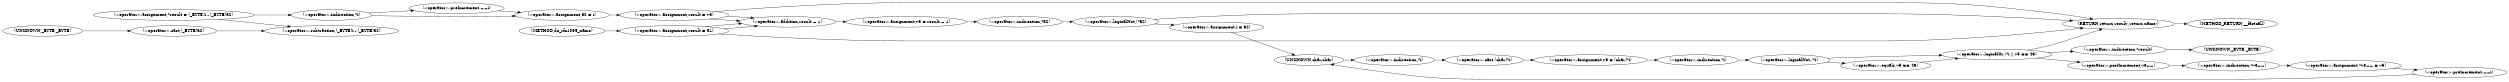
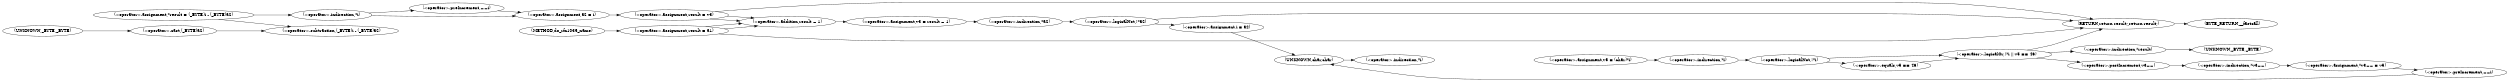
  digraph {
    rankdir=LR
    n1 [label="(<operator>.assignment,result = a1)"]
    n2 [label="(<operator>.addition,result + 1)"]
-   n3 [label="(RETURN,return result;,return name;)"]
+   n3 [label="(RETURN,return result;,return result;)"]
    n4 [label="(<operator>.assignment,v3 = result + 1)"]
-   n5 [label="(METHOD_RETURN,__fastcall)"]
+   n5 [label="(BYTE_RETURN,__fastcall)"]
    n6 [label="(<operator>.assignment,result = v3)"]
    n7 [label="(<operator>.indirection,*a2)"]
    n8 [label="(<operator>.logicalNot,!*a2)"]
    n9 [label="(<operator>.assignment,i = a2)"]
    n10 [label="(UNKNOWN,char,char)"]
    n11 [label="(<operator>.indirection,*i)"]
    n12 [label="(<operator>.preIncrement,++i)"]
    n13 [label="(<operator>.assignment,v5 = (char)*i)"]
    n14 [label="(<operator>.indirection,*i)"]
    n15 [label="(<operator>.logicalNot,!*i)"]
-   n16 [label="(<operator>.cast,(char)*i)"]
    n17 [label="(<operator>.logicalOr,!*i || v5 == 46)"]
    n18 [label="(<operator>.postIncrement,v3++)"]
    n19 [label="(<operator>.indirection,*result)"]
    n20 [label="(<operator>.indirection,*v3++)"]
    n21 [label="(UNKNOWN,_BYTE,_BYTE)"]
    n22 [label="(<operator>.equals,v5 == 46)"]
    n23 [label="(<operator>.assignment,*v3++ = v5)"]
    n24 [label="(<operator>.assignment,*result = (_BYTE)i - (_BYTE)a2)"]
    n25 [label="(<operator>.indirection,*i)"]
    n26 [label="(<operator>.subtraction,(_BYTE)i - (_BYTE)a2)"]
    n27 [label="(<operator>.preIncrement,++i)"]
    n28 [label="(<operator>.assignment,a2 = i)"]
    n29 [label="(UNKNOWN,_BYTE,_BYTE)"]
    n30 [label="(<operator>.cast,(_BYTE)a2)"]
    n31 [label="(METHOD,do_rfc1035_name)"]
    n1 -> n2
    n1 -> n2
    n1 -> n3
    n2 -> n4
    n3 -> n5
    n4 -> n7
    n6 -> n2
    n6 -> n2
    n6 -> n3
    n7 -> n8
    n8 -> n3
    n8 -> n9
    n9 -> n10
    n10 -> n11
-   n11 -> n16
    n12 -> n10
    n13 -> n14
    n14 -> n15
    n15 -> n17
    n15 -> n22
-   n16 -> n13
    n17 -> n3
    n17 -> n18
    n17 -> n19
    n18 -> n20
    n19 -> n21
    n20 -> n23
    n22 -> n17
    n23 -> n12
    n24 -> n25
    n24 -> n26
    n25 -> n27
    n25 -> n28
    n27 -> n28
    n28 -> n6
    n29 -> n30
    n30 -> n26
    n31 -> n1
  }
